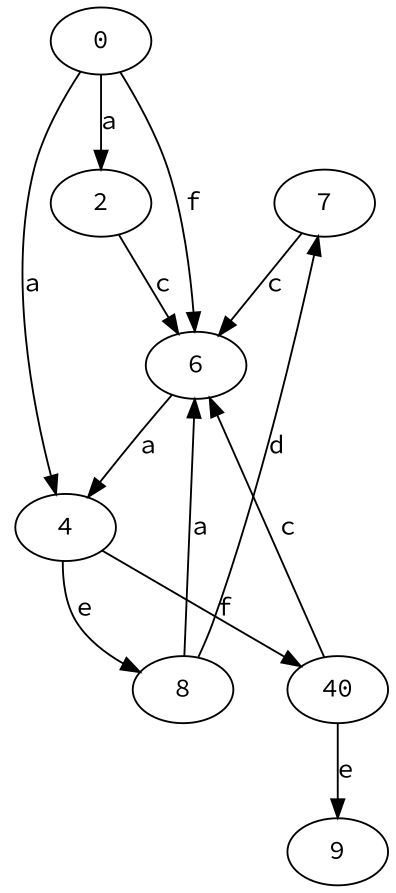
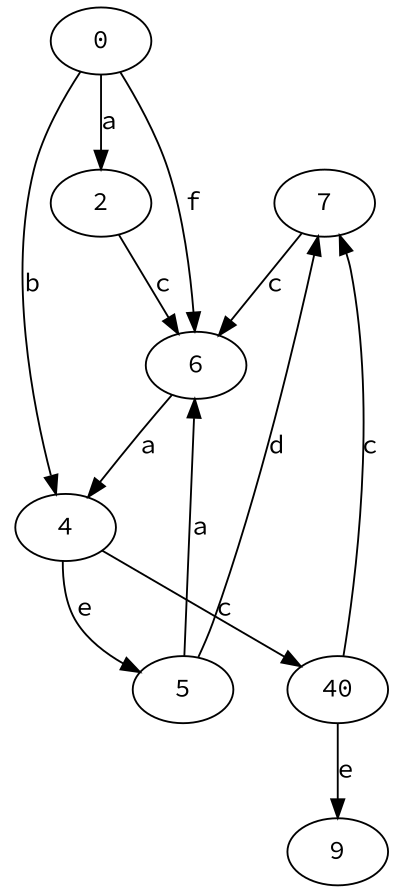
  strict digraph {
    fontname="Source Code Pro"
    node [fontname="Source Code Pro"]
    edge [fontname="Source Code Pro"]
    7
    6
    2
    4
-   8
+   8 [label=5]
    n6 [label=40]
    9
    0
    7 -> 6 [label=c]
    6 -> 4 [label=a]
    2 -> 6 [label=c]
    4 -> 8 [label=e]
-   4 -> n6 [label=f]
+   4 -> n6 [label=c]
    8 -> 7 [label=d]
    8 -> 6 [label=a]
-   n6 -> 6 [label=c]
+   n6 -> 7 [label=c]
    n6 -> 9 [label=e]
    0 -> 6 [label=f]
    0 -> 2 [label=a]
-   0 -> 4 [label=a]
+   0 -> 4 [label=b]
  }
